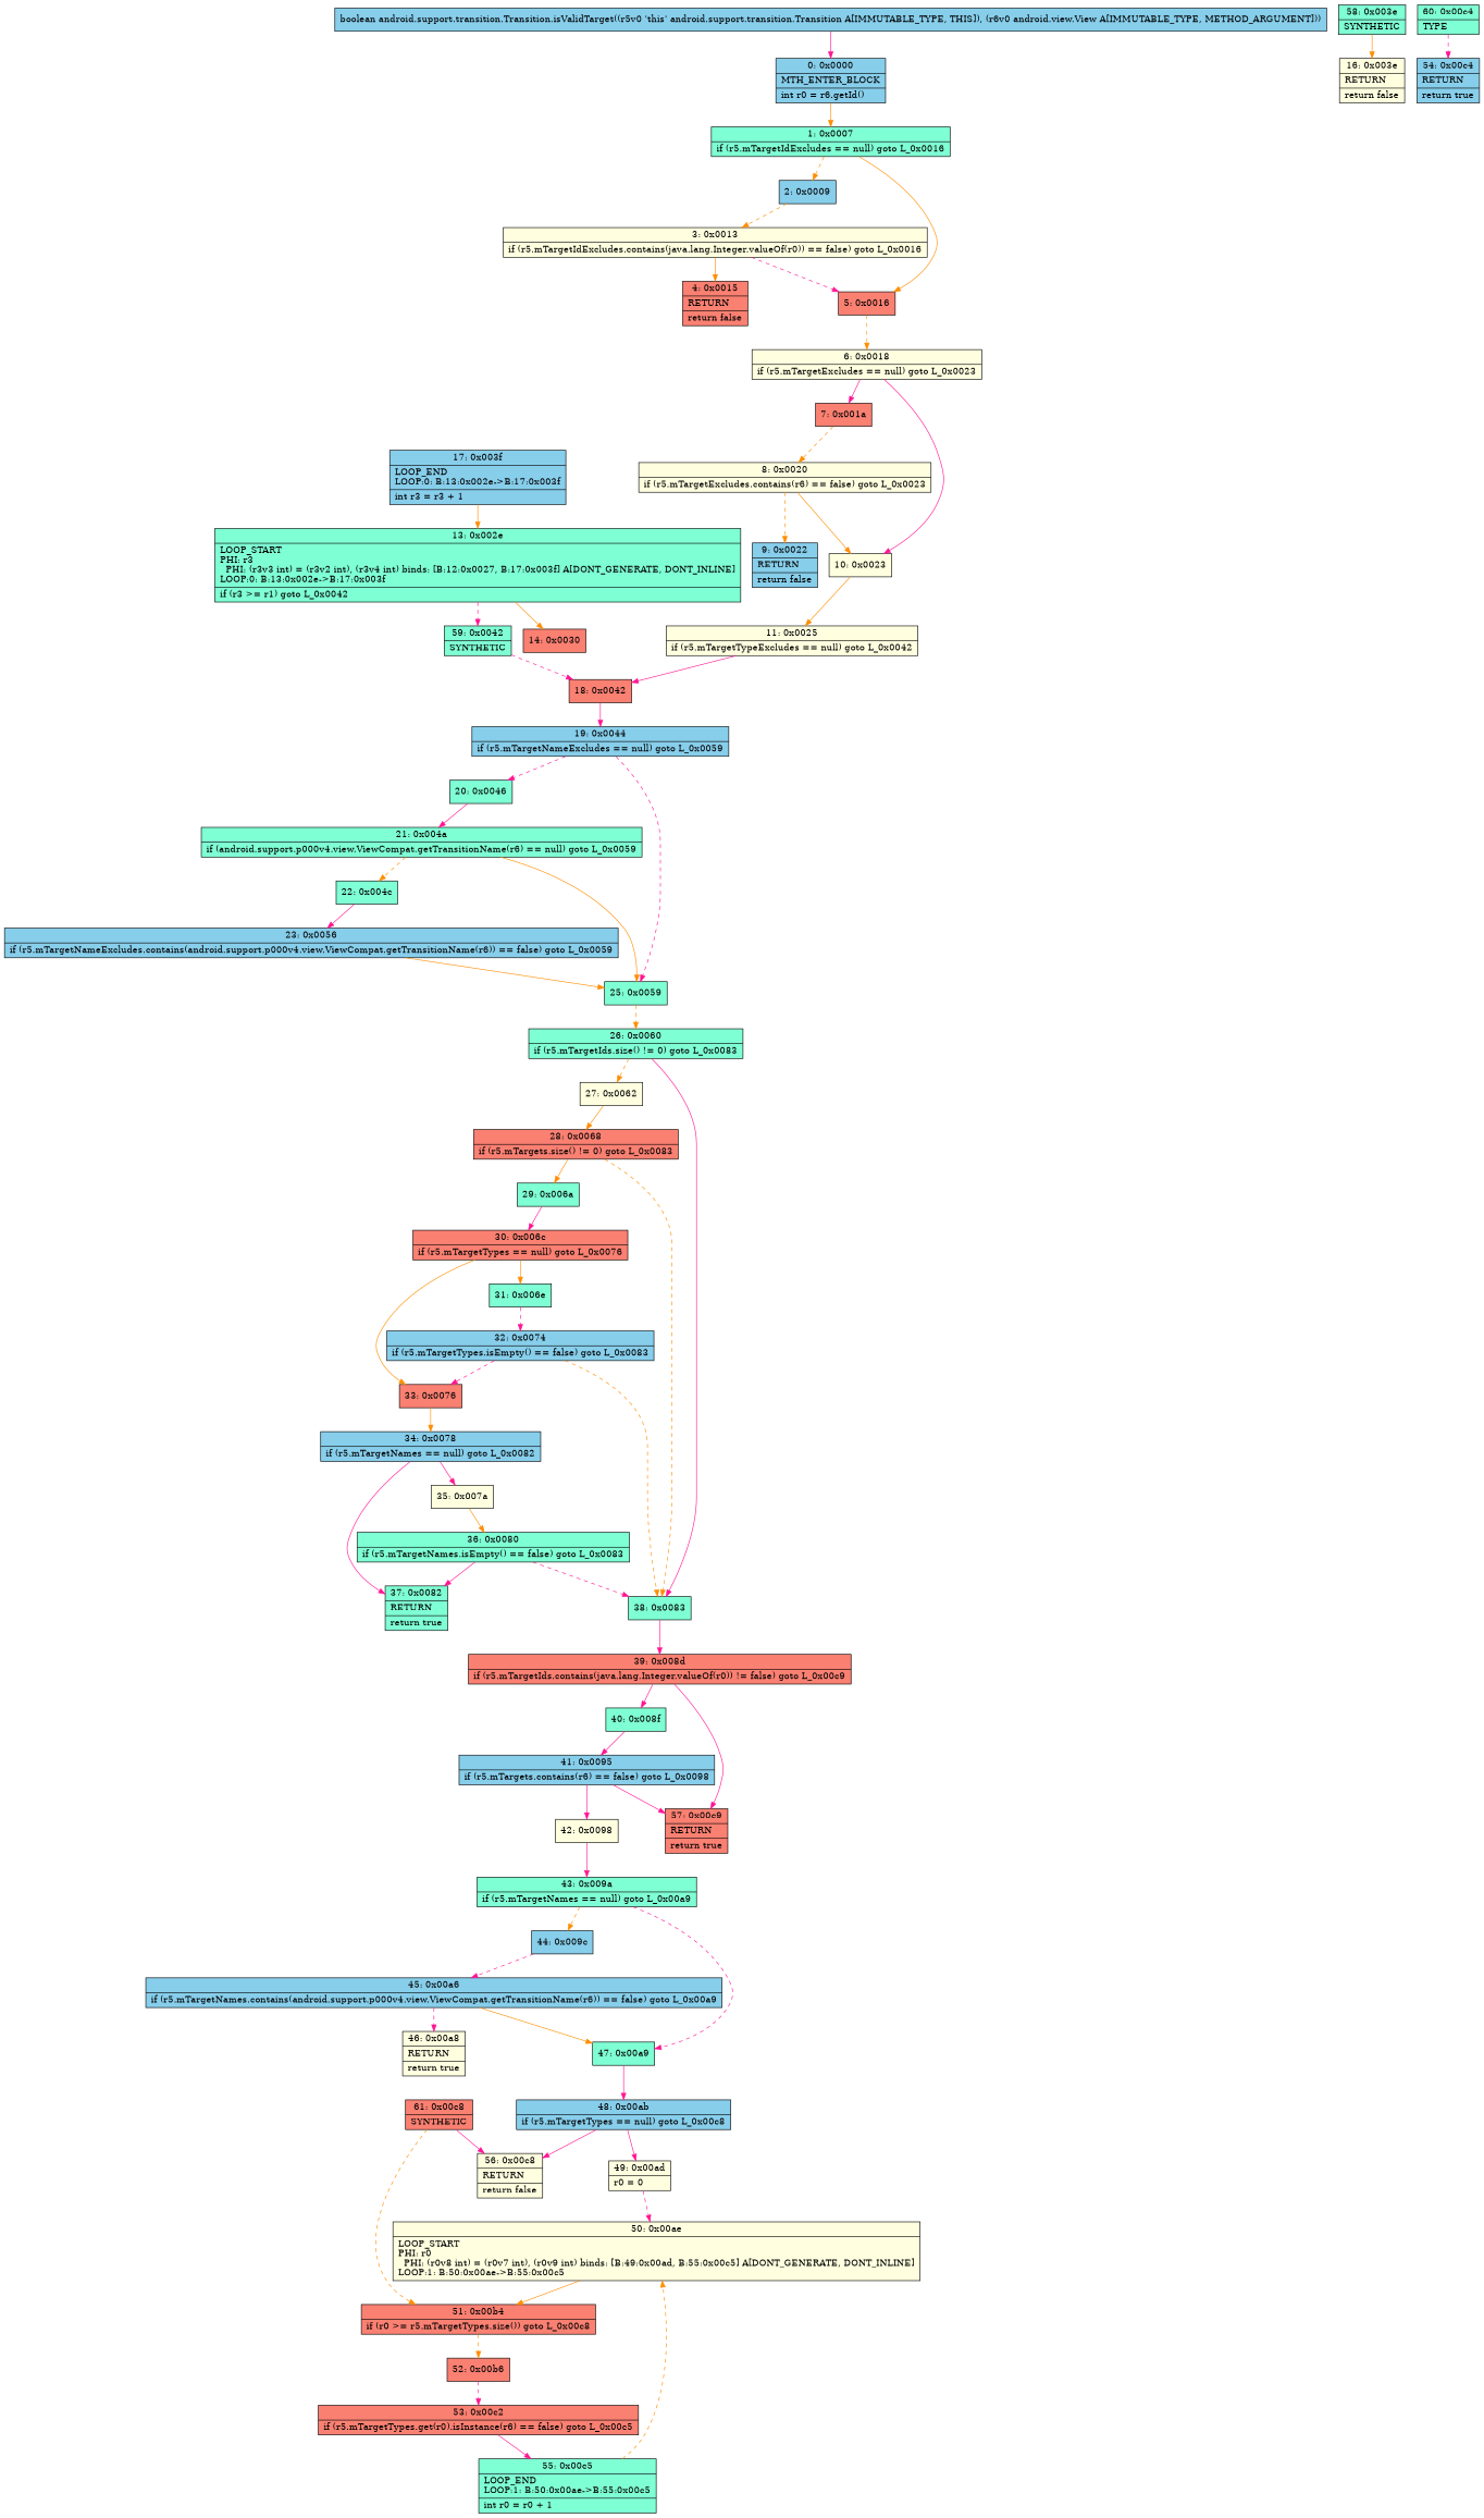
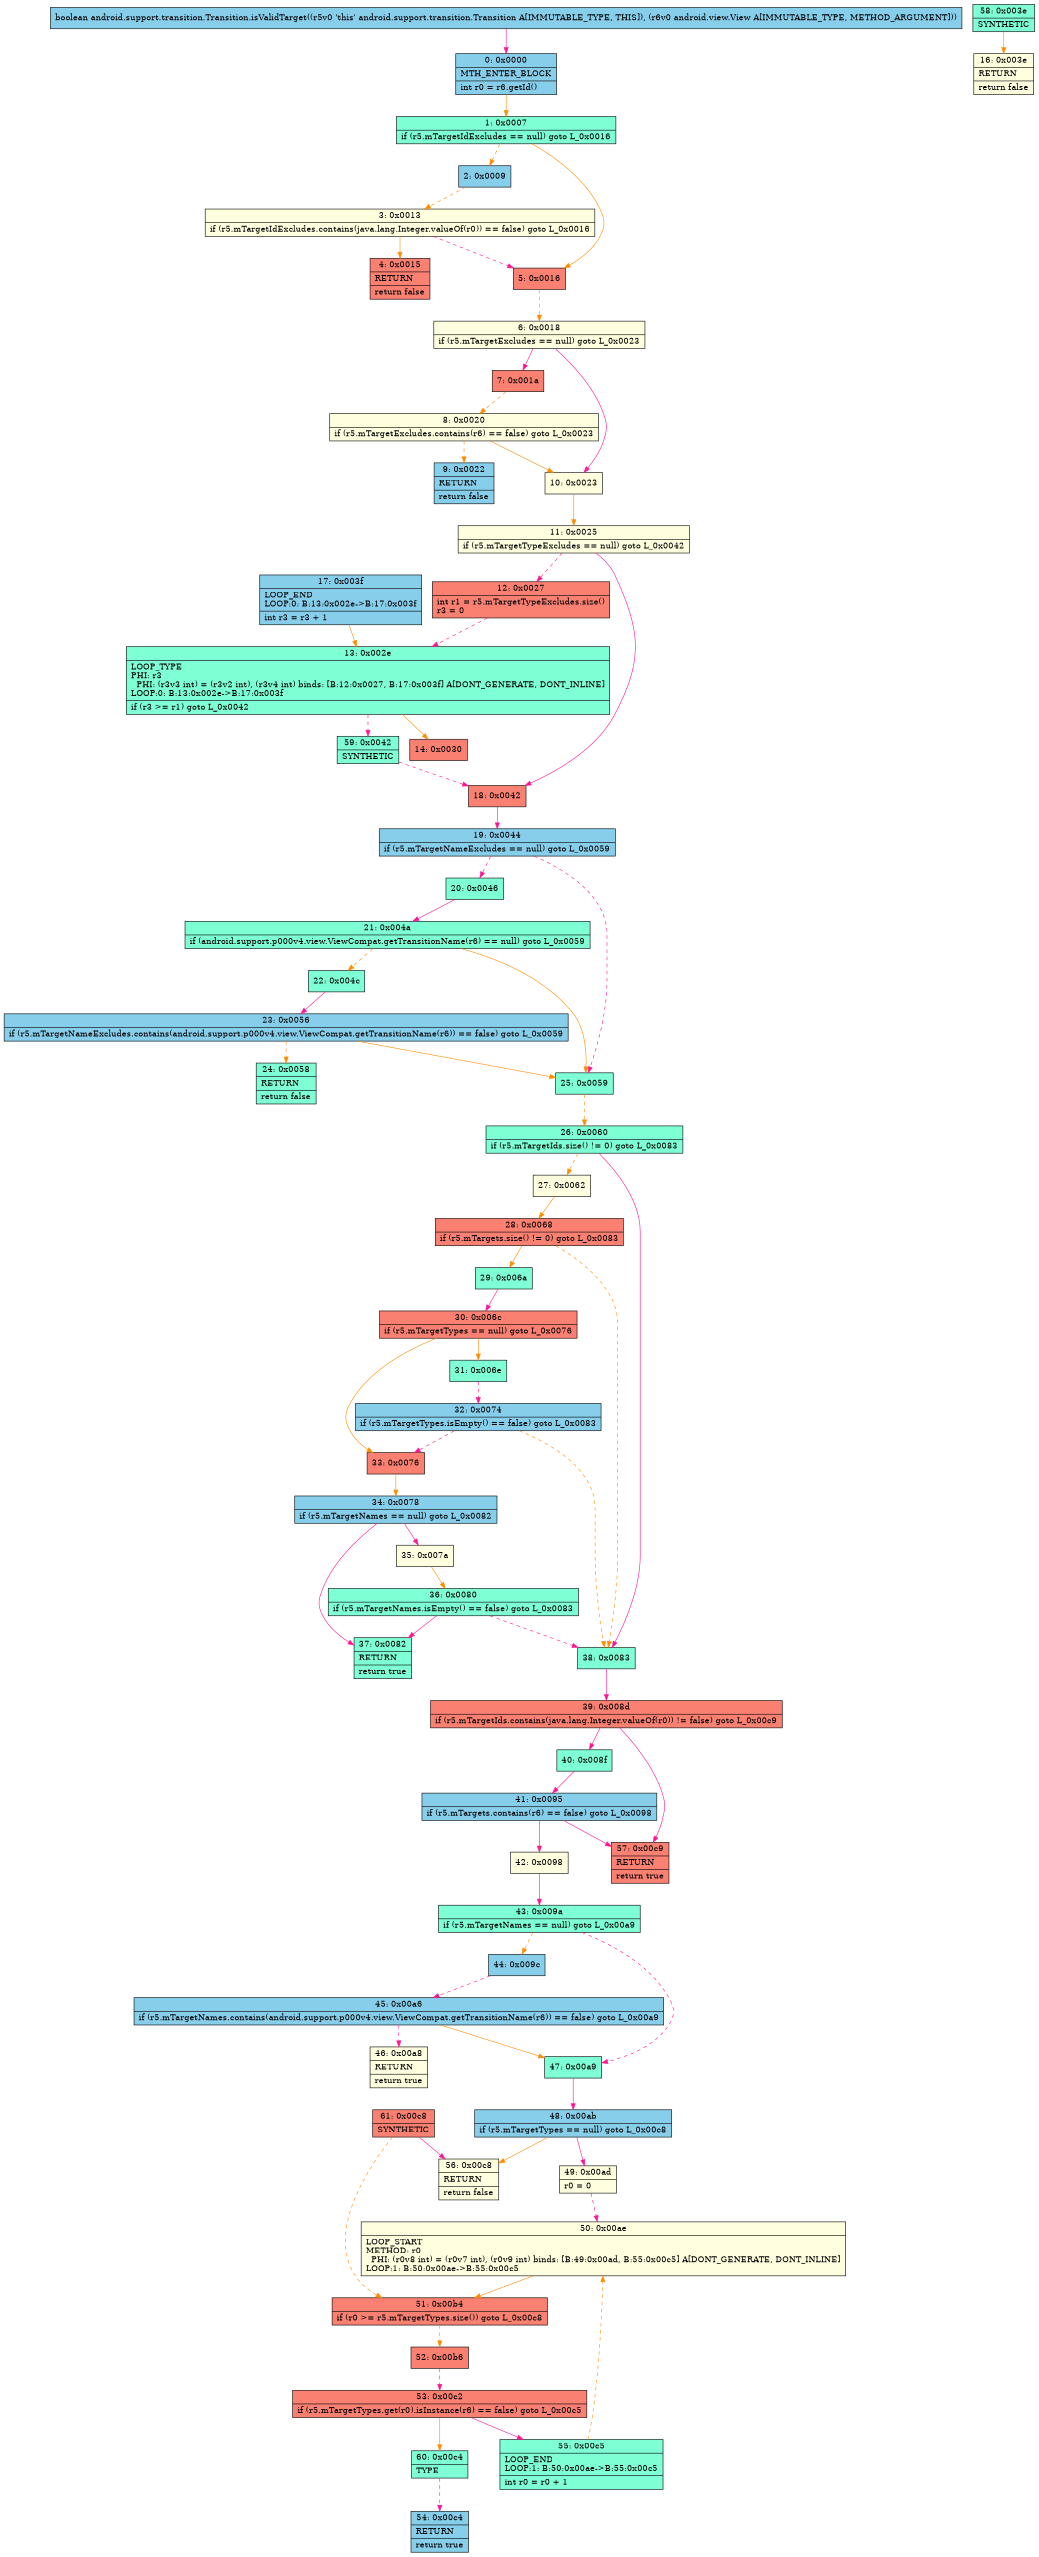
  digraph {
    node [fillcolor=aquamarine shape=record style=filled]
    edge [color=deeppink style=solid]
    n1 [fillcolor=skyblue label="{0\:\ 0x0000|MTH_ENTER_BLOCK\l|int r0 = r6.getId()\l}"]
    n2 [label="{1\:\ 0x0007|if (r5.mTargetIdExcludes == null) goto L_0x0016\l}"]
    n3 [fillcolor=skyblue label="{2\:\ 0x0009}"]
    n4 [fillcolor=salmon label="{5\:\ 0x0016}"]
    n5 [fillcolor=lightyellow label="{3\:\ 0x0013|if (r5.mTargetIdExcludes.contains(java.lang.Integer.valueOf(r0)) == false) goto L_0x0016\l}"]
    n6 [fillcolor=lightyellow label="{6\:\ 0x0018|if (r5.mTargetExcludes == null) goto L_0x0023\l}"]
    n7 [fillcolor=salmon label="{4\:\ 0x0015|RETURN\l|return false\l}"]
    n8 [fillcolor=salmon label="{7\:\ 0x001a}"]
    n9 [fillcolor=lightyellow label="{10\:\ 0x0023}"]
    n10 [fillcolor=lightyellow label="{8\:\ 0x0020|if (r5.mTargetExcludes.contains(r6) == false) goto L_0x0023\l}"]
    n11 [fillcolor=lightyellow label="{11\:\ 0x0025|if (r5.mTargetTypeExcludes == null) goto L_0x0042\l}"]
    n12 [fillcolor=skyblue label="{9\:\ 0x0022|RETURN\l|return false\l}"]
+   n13 [fillcolor=salmon label="{12\:\ 0x0027|int r1 = r5.mTargetTypeExcludes.size()\lr3 = 0\l}"]
    n14 [fillcolor=salmon label="{18\:\ 0x0042}"]
-   n15 [label="{13\:\ 0x002e|LOOP_START\lPHI: r3 \l  PHI: (r3v3 int) = (r3v2 int), (r3v4 int) binds: [B:12:0x0027, B:17:0x003f] A[DONT_GENERATE, DONT_INLINE]\lLOOP:0: B:13:0x002e\-\>B:17:0x003f\l|if (r3 \>= r1) goto L_0x0042\l}"]
+   n15 [label="{13\:\ 0x002e|LOOP_TYPE\lPHI: r3 \l  PHI: (r3v3 int) = (r3v2 int), (r3v4 int) binds: [B:12:0x0027, B:17:0x003f] A[DONT_GENERATE, DONT_INLINE]\lLOOP:0: B:13:0x002e\-\>B:17:0x003f\l|if (r3 \>= r1) goto L_0x0042\l}"]
    n16 [fillcolor=skyblue label="{19\:\ 0x0044|if (r5.mTargetNameExcludes == null) goto L_0x0059\l}"]
    n17 [fillcolor=salmon label="{14\:\ 0x0030}"]
    n18 [label="{59\:\ 0x0042|SYNTHETIC\l}"]
    n19 [fillcolor=skyblue label="{17\:\ 0x003f|LOOP_END\lLOOP:0: B:13:0x002e\-\>B:17:0x003f\l|int r3 = r3 + 1\l}"]
    n20 [label="{58\:\ 0x003e|SYNTHETIC\l}"]
    n21 [fillcolor=lightyellow label="{16\:\ 0x003e|RETURN\l|return false\l}"]
    n22 [label="{20\:\ 0x0046}"]
    n23 [label="{25\:\ 0x0059}"]
    n24 [label="{21\:\ 0x004a|if (android.support.p000v4.view.ViewCompat.getTransitionName(r6) == null) goto L_0x0059\l}"]
    n25 [label="{26\:\ 0x0060|if (r5.mTargetIds.size() != 0) goto L_0x0083\l}"]
    n26 [label="{22\:\ 0x004c}"]
    n27 [fillcolor=skyblue label="{23\:\ 0x0056|if (r5.mTargetNameExcludes.contains(android.support.p000v4.view.ViewCompat.getTransitionName(r6)) == false) goto L_0x0059\l}"]
+   n28 [label="{24\:\ 0x0058|RETURN\l|return false\l}"]
    n29 [fillcolor=lightyellow label="{27\:\ 0x0062}"]
    n30 [label="{38\:\ 0x0083}"]
    n31 [fillcolor=salmon label="{28\:\ 0x0068|if (r5.mTargets.size() != 0) goto L_0x0083\l}"]
    n32 [fillcolor=salmon label="{39\:\ 0x008d|if (r5.mTargetIds.contains(java.lang.Integer.valueOf(r0)) != false) goto L_0x00c9\l}"]
    n33 [label="{29\:\ 0x006a}"]
    n34 [fillcolor=salmon label="{30\:\ 0x006c|if (r5.mTargetTypes == null) goto L_0x0076\l}"]
    n35 [label="{31\:\ 0x006e}"]
    n36 [fillcolor=salmon label="{33\:\ 0x0076}"]
    n37 [fillcolor=skyblue label="{32\:\ 0x0074|if (r5.mTargetTypes.isEmpty() == false) goto L_0x0083\l}"]
    n38 [fillcolor=skyblue label="{34\:\ 0x0078|if (r5.mTargetNames == null) goto L_0x0082\l}"]
    n39 [fillcolor=lightyellow label="{35\:\ 0x007a}"]
    n40 [label="{37\:\ 0x0082|RETURN\l|return true\l}"]
    n41 [label="{36\:\ 0x0080|if (r5.mTargetNames.isEmpty() == false) goto L_0x0083\l}"]
    n42 [label="{40\:\ 0x008f}"]
    n43 [fillcolor=salmon label="{57\:\ 0x00c9|RETURN\l|return true\l}"]
    n44 [fillcolor=skyblue label="{41\:\ 0x0095|if (r5.mTargets.contains(r6) == false) goto L_0x0098\l}"]
    n45 [fillcolor=lightyellow label="{42\:\ 0x0098}"]
    n46 [label="{43\:\ 0x009a|if (r5.mTargetNames == null) goto L_0x00a9\l}"]
    n47 [fillcolor=skyblue label="{44\:\ 0x009c}"]
    n48 [label="{47\:\ 0x00a9}"]
    n49 [fillcolor=skyblue label="{45\:\ 0x00a6|if (r5.mTargetNames.contains(android.support.p000v4.view.ViewCompat.getTransitionName(r6)) == false) goto L_0x00a9\l}"]
    n50 [fillcolor=skyblue label="{48\:\ 0x00ab|if (r5.mTargetTypes == null) goto L_0x00c8\l}"]
    n51 [fillcolor=lightyellow label="{46\:\ 0x00a8|RETURN\l|return true\l}"]
    n52 [fillcolor=lightyellow label="{49\:\ 0x00ad|r0 = 0\l}"]
    n53 [fillcolor=lightyellow label="{56\:\ 0x00c8|RETURN\l|return false\l}"]
-   n54 [fillcolor=lightyellow label="{50\:\ 0x00ae|LOOP_START\lPHI: r0 \l  PHI: (r0v8 int) = (r0v7 int), (r0v9 int) binds: [B:49:0x00ad, B:55:0x00c5] A[DONT_GENERATE, DONT_INLINE]\lLOOP:1: B:50:0x00ae\-\>B:55:0x00c5\l}"]
+   n54 [fillcolor=lightyellow label="{50\:\ 0x00ae|LOOP_START\lMETHOD: r0 \l  PHI: (r0v8 int) = (r0v7 int), (r0v9 int) binds: [B:49:0x00ad, B:55:0x00c5] A[DONT_GENERATE, DONT_INLINE]\lLOOP:1: B:50:0x00ae\-\>B:55:0x00c5\l}"]
    n55 [fillcolor=salmon label="{51\:\ 0x00b4|if (r0 \>= r5.mTargetTypes.size()) goto L_0x00c8\l}"]
    n56 [fillcolor=salmon label="{52\:\ 0x00b6}"]
    n57 [fillcolor=salmon label="{53\:\ 0x00c2|if (r5.mTargetTypes.get(r0).isInstance(r6) == false) goto L_0x00c5\l}"]
    n58 [fillcolor=salmon label="{61\:\ 0x00c8|SYNTHETIC\l}"]
    n59 [label="{55\:\ 0x00c5|LOOP_END\lLOOP:1: B:50:0x00ae\-\>B:55:0x00c5\l|int r0 = r0 + 1\l}"]
    n60 [label="{60\:\ 0x00c4|TYPE\l}"]
    n61 [fillcolor=skyblue label="{54\:\ 0x00c4|RETURN\l|return true\l}"]
    n62 [fillcolor=skyblue label="{boolean android.support.transition.Transition.isValidTarget((r5v0 'this' android.support.transition.Transition A[IMMUTABLE_TYPE, THIS]), (r6v0 android.view.View A[IMMUTABLE_TYPE, METHOD_ARGUMENT])) }"]
    n1 -> n2 [color=darkorange]
    n2 -> n3 [color=darkorange style=dashed]
    n2 -> n4 [color=darkorange]
    n3 -> n5 [color=darkorange style=dashed]
    n4 -> n6 [color=darkorange style=dashed]
    n5 -> n4 [style=dashed]
    n5 -> n7 [color=darkorange]
    n6 -> n8
    n6 -> n9
    n8 -> n10 [color=darkorange style=dashed]
    n9 -> n11 [color=darkorange]
    n10 -> n9 [color=darkorange]
    n10 -> n12 [color=darkorange style=dashed]
+   n11 -> n13 [style=dashed]
    n11 -> n14
+   n13 -> n15 [style=dashed]
    n14 -> n16
    n15 -> n17 [color=darkorange]
    n15 -> n18 [style=dashed]
    n16 -> n22 [style=dashed]
    n16 -> n23 [style=dashed]
    n18 -> n14 [style=dashed]
    n19 -> n15 [color=darkorange]
    n20 -> n21 [color=darkorange]
    n22 -> n24
    n23 -> n25 [color=darkorange style=dashed]
    n24 -> n23 [color=darkorange]
    n24 -> n26 [color=darkorange style=dashed]
    n25 -> n29 [color=darkorange style=dashed]
    n25 -> n30
    n26 -> n27
    n27 -> n23 [color=darkorange]
+   n27 -> n28 [color=darkorange style=dashed]
    n29 -> n31 [color=darkorange]
    n30 -> n32
    n31 -> n30 [color=darkorange style=dashed]
    n31 -> n33 [color=darkorange]
    n32 -> n42
    n32 -> n43
    n33 -> n34
    n34 -> n35 [color=darkorange]
    n34 -> n36 [color=darkorange]
    n35 -> n37 [style=dashed]
    n36 -> n38 [color=darkorange]
    n37 -> n30 [color=darkorange style=dashed]
    n37 -> n36 [style=dashed]
    n38 -> n39
    n38 -> n40
    n39 -> n41 [color=darkorange]
    n41 -> n30 [style=dashed]
    n41 -> n40
    n42 -> n44
    n44 -> n43
    n44 -> n45
    n45 -> n46
    n46 -> n47 [color=darkorange style=dashed]
    n46 -> n48 [style=dashed]
    n47 -> n49 [style=dashed]
    n48 -> n50
    n49 -> n48 [color=darkorange]
    n49 -> n51 [style=dashed]
    n50 -> n52
-   n50 -> n53
+   n50 -> n53 [color=darkorange]
    n52 -> n54 [style=dashed]
    n54 -> n55 [color=darkorange]
    n55 -> n56 [color=darkorange style=dashed]
    n56 -> n57 [style=dashed]
    n57 -> n59
+   n57 -> n60 [color=darkorange]
    n58 -> n53
    n58 -> n55 [color=darkorange style=dashed]
    n59 -> n54 [color=darkorange style=dashed]
    n60 -> n61 [style=dashed]
    n62 -> n1
  }
